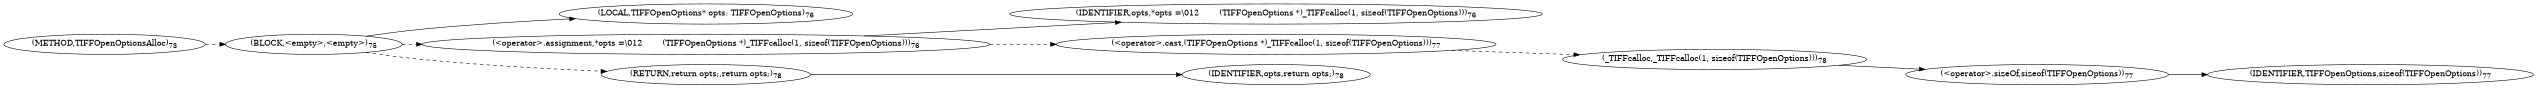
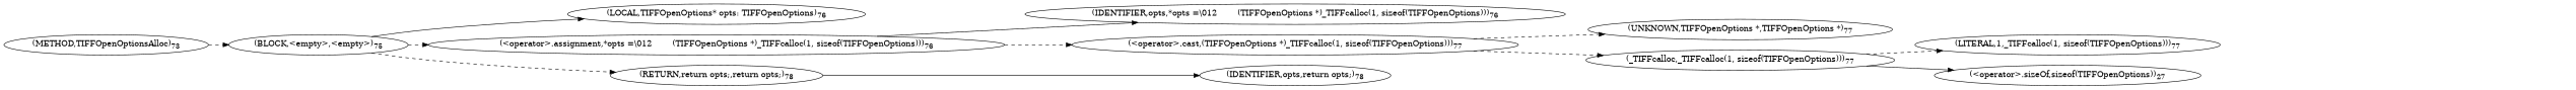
  digraph {
    rankdir=LR
    edge [style=dashed]
    n1 [label=<(METHOD,TIFFOpenOptionsAlloc)<SUB>73</SUB>>]
    n2 [label=<(BLOCK,&lt;empty&gt;,&lt;empty&gt;)<SUB>75</SUB>>]
    n3 [label=<(LOCAL,TIFFOpenOptions* opts: TIFFOpenOptions)<SUB>76</SUB>>]
    n4 [label=<(&lt;operator&gt;.assignment,*opts =\012        (TIFFOpenOptions *)_TIFFcalloc(1, sizeof(TIFFOpenOptions)))<SUB>76</SUB>>]
    n5 [label=<(RETURN,return opts;,return opts;)<SUB>78</SUB>>]
    n6 [label=<(IDENTIFIER,opts,*opts =\012        (TIFFOpenOptions *)_TIFFcalloc(1, sizeof(TIFFOpenOptions)))<SUB>76</SUB>>]
    n7 [label=<(&lt;operator&gt;.cast,(TIFFOpenOptions *)_TIFFcalloc(1, sizeof(TIFFOpenOptions)))<SUB>77</SUB>>]
    n8 [label=<(IDENTIFIER,opts,return opts;)<SUB>78</SUB>>]
-   n10 [label=<(_TIFFcalloc,_TIFFcalloc(1, sizeof(TIFFOpenOptions)))<SUB>78</SUB>>]
-   n12 [label=<(&lt;operator&gt;.sizeOf,sizeof(TIFFOpenOptions))<SUB>77</SUB>>]
-   n13 [label=<(IDENTIFIER,TIFFOpenOptions,sizeof(TIFFOpenOptions))<SUB>77</SUB>>]
+   n9 [label=<(UNKNOWN,TIFFOpenOptions *,TIFFOpenOptions *)<SUB>77</SUB>>]
+   n10 [label=<(_TIFFcalloc,_TIFFcalloc(1, sizeof(TIFFOpenOptions)))<SUB>77</SUB>>]
+   n11 [label=<(LITERAL,1,_TIFFcalloc(1, sizeof(TIFFOpenOptions)))<SUB>77</SUB>>]
+   n12 [label=<(&lt;operator&gt;.sizeOf,sizeof(TIFFOpenOptions))<SUB>27</SUB>>]
    n1 -> n2
    n2 -> n3 [style=solid]
    n2 -> n4
    n2 -> n5
    n4 -> n6 [style=solid]
    n4 -> n7
    n5 -> n8 [style=solid]
+   n7 -> n9
    n7 -> n10
+   n10 -> n11
    n10 -> n12 [style=solid]
-   n12 -> n13 [style=solid]
  }
